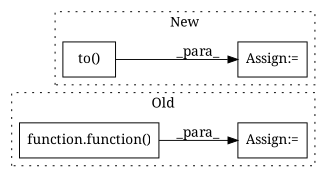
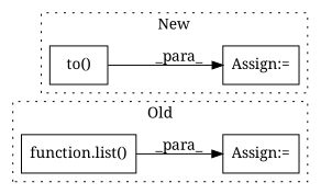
  digraph {
    rankdir=LR
    fontname="Noto Serif"
    node [a=75 l=4 shape=box fontname="Noto Serif"]
    edge [fontname="Noto Serif"]
-   n1 [l="5,1" label="function.function()" s="3362,3409"]
+   n1 [l="5,1" label="function.list()" s="3362,3409"]
    n2 [a=68 label="Assign:=" s=3358]
    n3 [l="14,1" label="to()" s="2951,2971"]
    n4 [a=68 label="Assign:=" s=3180]
    subgraph cluster_1 {
      label=Old
      style=dotted
      n1
      n2
    }
    subgraph cluster_2 {
      label=New
      style=dotted
      n3
      n4
    }
    n1 -> n2 [label=_para_]
    n3 -> n4 [label=_para_]
  }
